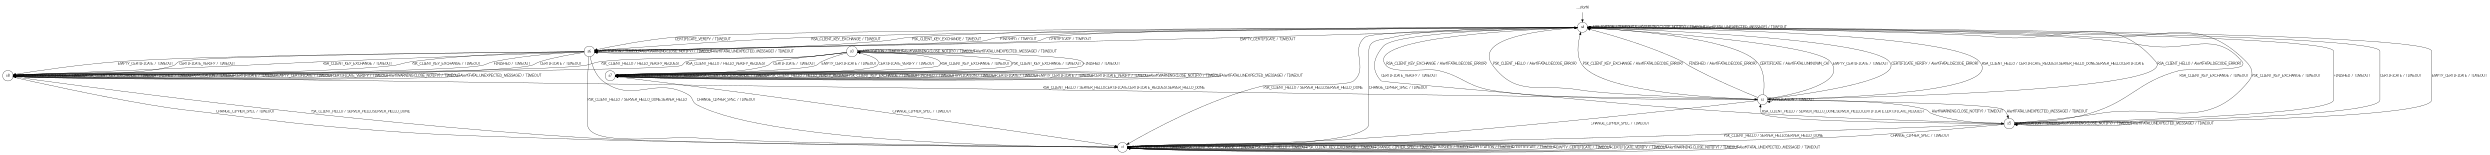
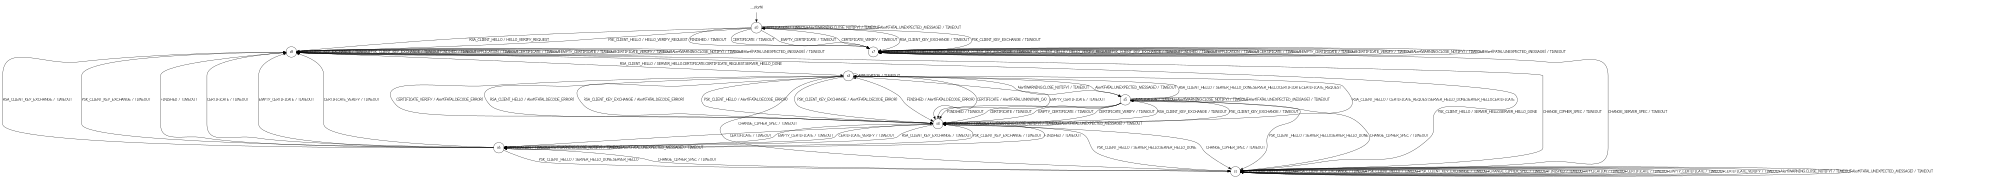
  digraph {
    fontname="Comic Neue"
    node [fontname="Comic Neue" shape=circle]
    edge [fontname="Comic Neue"]
    n1 [label=__start4 shape=none]
    n2 [label=s0]
    n3 [label=s8]
    n4 [label=s7]
    n5 [label=s1]
    n6 [label=s3]
    n7 [label=s4]
    n8 [label=s5]
    n9 [label=s6]
-   n1 -> n7
+   n1 -> n2
    n2 -> n2 [label="APPLICATION / TIMEOUT"]
    n2 -> n2 [label="Alert(WARNING,CLOSE_NOTIFY) / TIMEOUT"]
    n2 -> n2 [label="Alert(FATAL,UNEXPECTED_MESSAGE) / TIMEOUT"]
    n2 -> n3 [label="RSA_CLIENT_HELLO / HELLO_VERIFY_REQUEST"]
    n2 -> n3 [label="PSK_CLIENT_HELLO / HELLO_VERIFY_REQUEST"]
    n2 -> n4 [label="RSA_CLIENT_KEY_EXCHANGE / TIMEOUT"]
    n2 -> n4 [label="PSK_CLIENT_KEY_EXCHANGE / TIMEOUT"]
    n2 -> n4 [label="FINISHED / TIMEOUT"]
    n2 -> n4 [label="CERTIFICATE / TIMEOUT"]
    n2 -> n4 [label="EMPTY_CERTIFICATE / TIMEOUT"]
    n2 -> n4 [label="CERTIFICATE_VERIFY / TIMEOUT"]
    n3 -> n3 [label="RSA_CLIENT_KEY_EXCHANGE / TIMEOUT"]
    n3 -> n3 [label="PSK_CLIENT_KEY_EXCHANGE / TIMEOUT"]
    n3 -> n3 [label="FINISHED / TIMEOUT"]
    n3 -> n3 [label="APPLICATION / TIMEOUT"]
    n3 -> n3 [label="CERTIFICATE / TIMEOUT"]
    n3 -> n3 [label="EMPTY_CERTIFICATE / TIMEOUT"]
    n3 -> n3 [label="CERTIFICATE_VERIFY / TIMEOUT"]
    n3 -> n3 [label="Alert(WARNING,CLOSE_NOTIFY) / TIMEOUT"]
    n3 -> n3 [label="Alert(FATAL,UNEXPECTED_MESSAGE) / TIMEOUT"]
    n3 -> n5 [label="PSK_CLIENT_HELLO / SERVER_HELLO,SERVER_HELLO_DONE"]
    n3 -> n5 [label="CHANGE_CIPHER_SPEC / TIMEOUT"]
    n3 -> n6 [label="RSA_CLIENT_HELLO / SERVER_HELLO,CERTIFICATE,CERTIFICATE_REQUEST,SERVER_HELLO_DONE"]
    n4 -> n4 [label="RSA_CLIENT_HELLO / HELLO_VERIFY_REQUEST"]
    n4 -> n4 [label="RSA_CLIENT_KEY_EXCHANGE / TIMEOUT"]
    n4 -> n4 [label="PSK_CLIENT_HELLO / HELLO_VERIFY_REQUEST"]
    n4 -> n4 [label="PSK_CLIENT_KEY_EXCHANGE / TIMEOUT"]
    n4 -> n4 [label="FINISHED / TIMEOUT"]
    n4 -> n4 [label="APPLICATION / TIMEOUT"]
    n4 -> n4 [label="CERTIFICATE / TIMEOUT"]
    n4 -> n4 [label="EMPTY_CERTIFICATE / TIMEOUT"]
    n4 -> n4 [label="CERTIFICATE_VERIFY / TIMEOUT"]
    n4 -> n4 [label="Alert(WARNING,CLOSE_NOTIFY) / TIMEOUT"]
    n4 -> n4 [label="Alert(FATAL,UNEXPECTED_MESSAGE) / TIMEOUT"]
-   n4 -> n5 [label="CHANGE_CIPHER_SPEC / TIMEOUT"]
+   n4 -> n5 [label="CHANGE_SERVER_SPEC / TIMEOUT"]
    n5 -> n5 [label="RSA_CLIENT_HELLO / TIMEOUT"]
    n5 -> n5 [label="RSA_CLIENT_KEY_EXCHANGE / TIMEOUT"]
    n5 -> n5 [label="PSK_CLIENT_HELLO / TIMEOUT"]
    n5 -> n5 [label="PSK_CLIENT_KEY_EXCHANGE / TIMEOUT"]
    n5 -> n5 [label="CHANGE_CIPHER_SPEC / TIMEOUT"]
    n5 -> n5 [label="FINISHED / TIMEOUT"]
    n5 -> n5 [label="APPLICATION / TIMEOUT"]
    n5 -> n5 [label="CERTIFICATE / TIMEOUT"]
    n5 -> n5 [label="EMPTY_CERTIFICATE / TIMEOUT"]
    n5 -> n5 [label="CERTIFICATE_VERIFY / TIMEOUT"]
    n5 -> n5 [label="Alert(WARNING,CLOSE_NOTIFY) / TIMEOUT"]
    n5 -> n5 [label="Alert(FATAL,UNEXPECTED_MESSAGE) / TIMEOUT"]
    n6 -> n5 [label="CHANGE_CIPHER_SPEC / TIMEOUT"]
    n6 -> n6 [label="APPLICATION / TIMEOUT"]
    n6 -> n7 [label="RSA_CLIENT_HELLO / Alert(FATAL,DECODE_ERROR)"]
    n6 -> n7 [label="RSA_CLIENT_KEY_EXCHANGE / Alert(FATAL,DECODE_ERROR)"]
    n6 -> n7 [label="PSK_CLIENT_HELLO / Alert(FATAL,DECODE_ERROR)"]
    n6 -> n7 [label="PSK_CLIENT_KEY_EXCHANGE / Alert(FATAL,DECODE_ERROR)"]
    n6 -> n7 [label="FINISHED / Alert(FATAL,DECODE_ERROR)"]
    n6 -> n7 [label="CERTIFICATE / Alert(FATAL,UNKNOWN_CA)"]
    n6 -> n7 [label="EMPTY_CERTIFICATE / TIMEOUT"]
    n6 -> n7 [label="CERTIFICATE_VERIFY / Alert(FATAL,DECODE_ERROR)"]
    n6 -> n8 [label="Alert(WARNING,CLOSE_NOTIFY) / TIMEOUT"]
    n6 -> n8 [label="Alert(FATAL,UNEXPECTED_MESSAGE) / TIMEOUT"]
    n7 -> n5 [label="PSK_CLIENT_HELLO / SERVER_HELLO,SERVER_HELLO_DONE"]
    n7 -> n5 [label="CHANGE_CIPHER_SPEC / TIMEOUT"]
    n7 -> n6 [label="RSA_CLIENT_HELLO / CERTIFICATE_REQUEST,SERVER_HELLO_DONE,SERVER_HELLO,CERTIFICATE"]
    n7 -> n7 [label="APPLICATION / TIMEOUT"]
    n7 -> n7 [label="Alert(WARNING,CLOSE_NOTIFY) / TIMEOUT"]
    n7 -> n7 [label="Alert(FATAL,UNEXPECTED_MESSAGE) / TIMEOUT"]
    n7 -> n9 [label="RSA_CLIENT_KEY_EXCHANGE / TIMEOUT"]
    n7 -> n9 [label="PSK_CLIENT_KEY_EXCHANGE / TIMEOUT"]
    n7 -> n9 [label="FINISHED / TIMEOUT"]
    n7 -> n9 [label="CERTIFICATE / TIMEOUT"]
    n7 -> n9 [label="EMPTY_CERTIFICATE / TIMEOUT"]
    n7 -> n9 [label="CERTIFICATE_VERIFY / TIMEOUT"]
    n8 -> n5 [label="PSK_CLIENT_HELLO / SERVER_HELLO,SERVER_HELLO_DONE"]
    n8 -> n5 [label="CHANGE_CIPHER_SPEC / TIMEOUT"]
    n8 -> n6 [label="RSA_CLIENT_HELLO / SERVER_HELLO_DONE,SERVER_HELLO,CERTIFICATE,CERTIFICATE_REQUEST"]
    n8 -> n7 [label="RSA_CLIENT_KEY_EXCHANGE / TIMEOUT"]
    n8 -> n7 [label="PSK_CLIENT_KEY_EXCHANGE / TIMEOUT"]
    n8 -> n7 [label="FINISHED / TIMEOUT"]
    n8 -> n7 [label="CERTIFICATE / TIMEOUT"]
    n8 -> n7 [label="EMPTY_CERTIFICATE / TIMEOUT"]
    n8 -> n7 [label="CERTIFICATE_VERIFY / TIMEOUT"]
    n8 -> n8 [label="APPLICATION / TIMEOUT"]
    n8 -> n8 [label="Alert(WARNING,CLOSE_NOTIFY) / TIMEOUT"]
    n8 -> n8 [label="Alert(FATAL,UNEXPECTED_MESSAGE) / TIMEOUT"]
    n9 -> n3 [label="RSA_CLIENT_KEY_EXCHANGE / TIMEOUT"]
    n9 -> n3 [label="PSK_CLIENT_KEY_EXCHANGE / TIMEOUT"]
    n9 -> n3 [label="FINISHED / TIMEOUT"]
    n9 -> n3 [label="CERTIFICATE / TIMEOUT"]
    n9 -> n3 [label="EMPTY_CERTIFICATE / TIMEOUT"]
    n9 -> n3 [label="CERTIFICATE_VERIFY / TIMEOUT"]
    n9 -> n5 [label="PSK_CLIENT_HELLO / SERVER_HELLO_DONE,SERVER_HELLO"]
    n9 -> n5 [label="CHANGE_CIPHER_SPEC / TIMEOUT"]
    n9 -> n9 [label="APPLICATION / TIMEOUT"]
    n9 -> n9 [label="Alert(WARNING,CLOSE_NOTIFY) / TIMEOUT"]
    n9 -> n9 [label="Alert(FATAL,UNEXPECTED_MESSAGE) / TIMEOUT"]
  }
